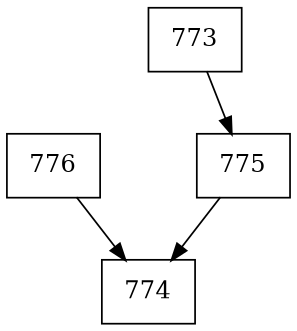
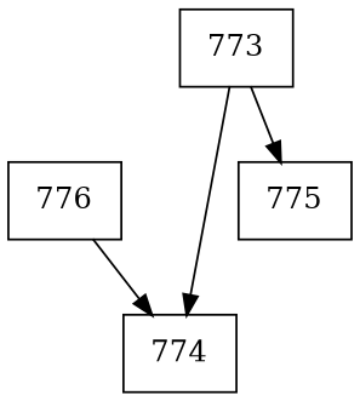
  digraph {
    node [shape=record]
    n1 [label="{776}"]
    n2 [label="{774}"]
    n3 [label="{773}"]
    n4 [label="{775}"]
    n1 -> n2
    n3 -> n4
-   n4 -> n2
+   n3 -> n2
  }
